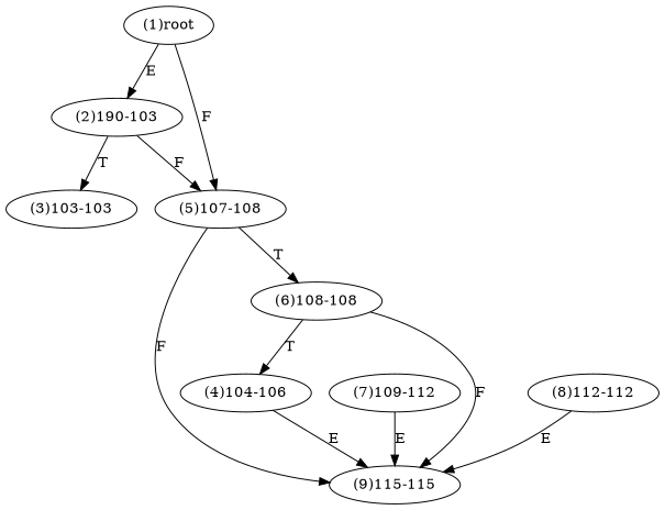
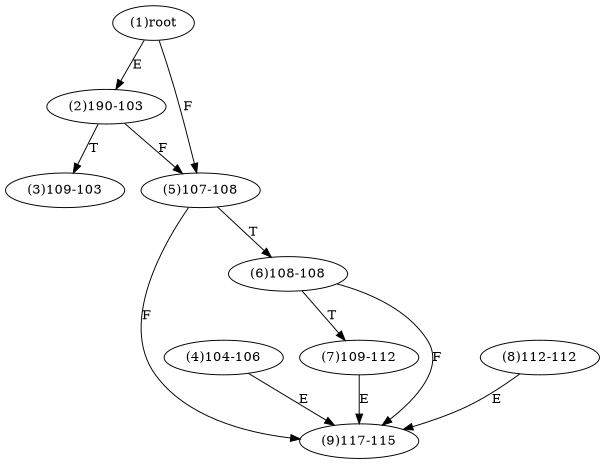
  digraph {
    n1 [label="(1)root"]
    n2 [label="(2)190-103"]
    n3 [label="(5)107-108"]
-   n4 [label="(3)103-103"]
-   n5 [label="(9)115-115"]
+   n4 [label="(3)109-103"]
+   n5 [label="(9)117-115"]
    n6 [label="(6)108-108"]
    n7 [label="(4)104-106"]
    n8 [label="(7)109-112"]
    n9 [label="(8)112-112"]
    n1 -> n2 [label=E]
    n1 -> n3 [label=F]
    n2 -> n3 [label=F]
    n2 -> n4 [label=T]
    n3 -> n5 [label=F]
    n3 -> n6 [label=T]
    n6 -> n5 [label=F]
-   n6 -> n7 [label=T]
+   n6 -> n8 [label=T]
    n7 -> n5 [label=E]
    n8 -> n5 [label=E]
    n9 -> n5 [label=E]
  }
